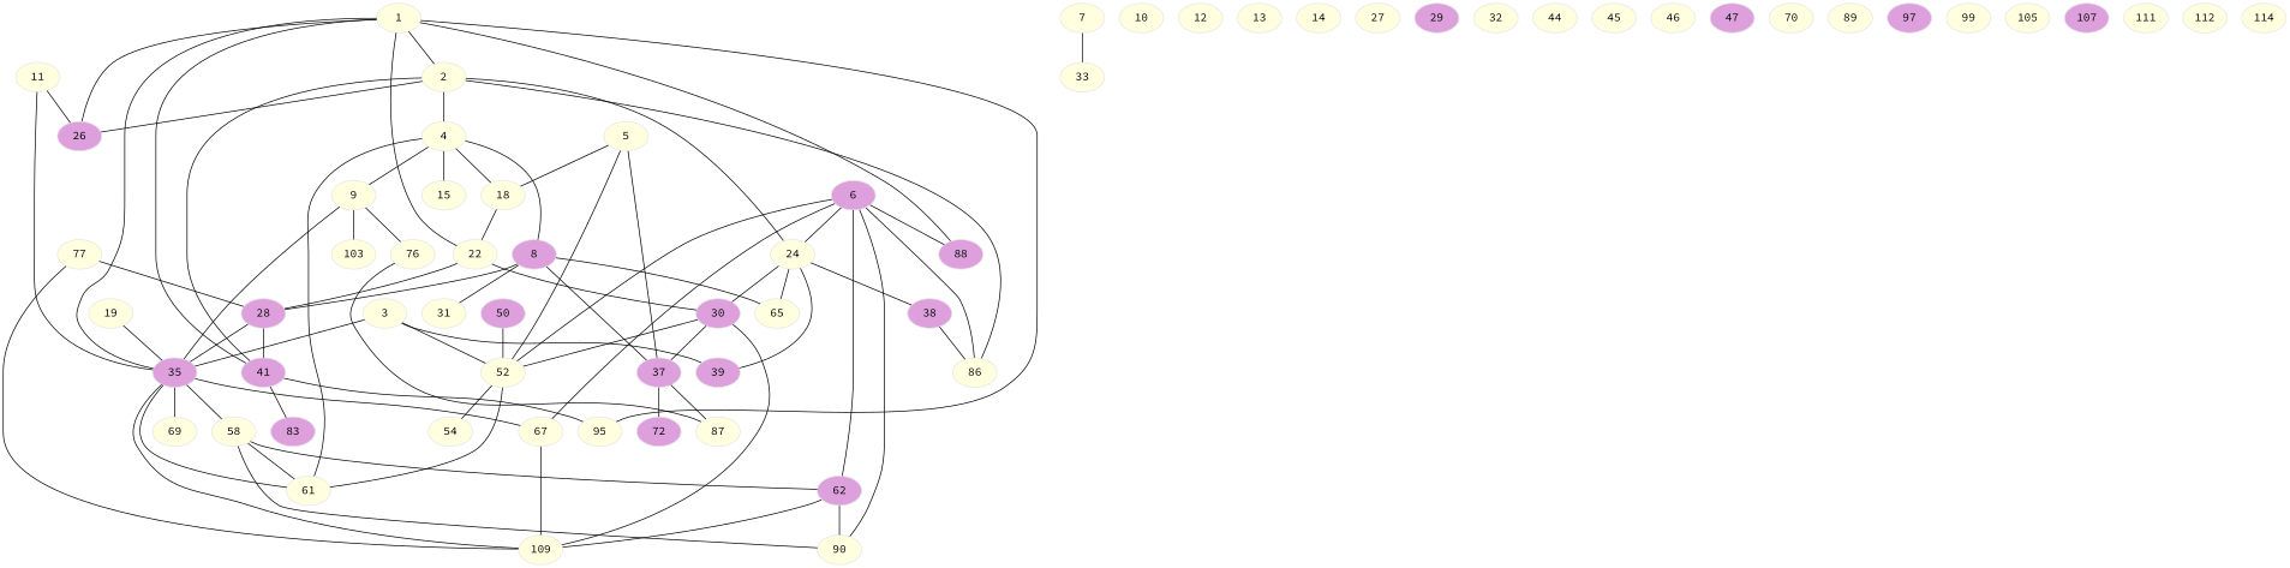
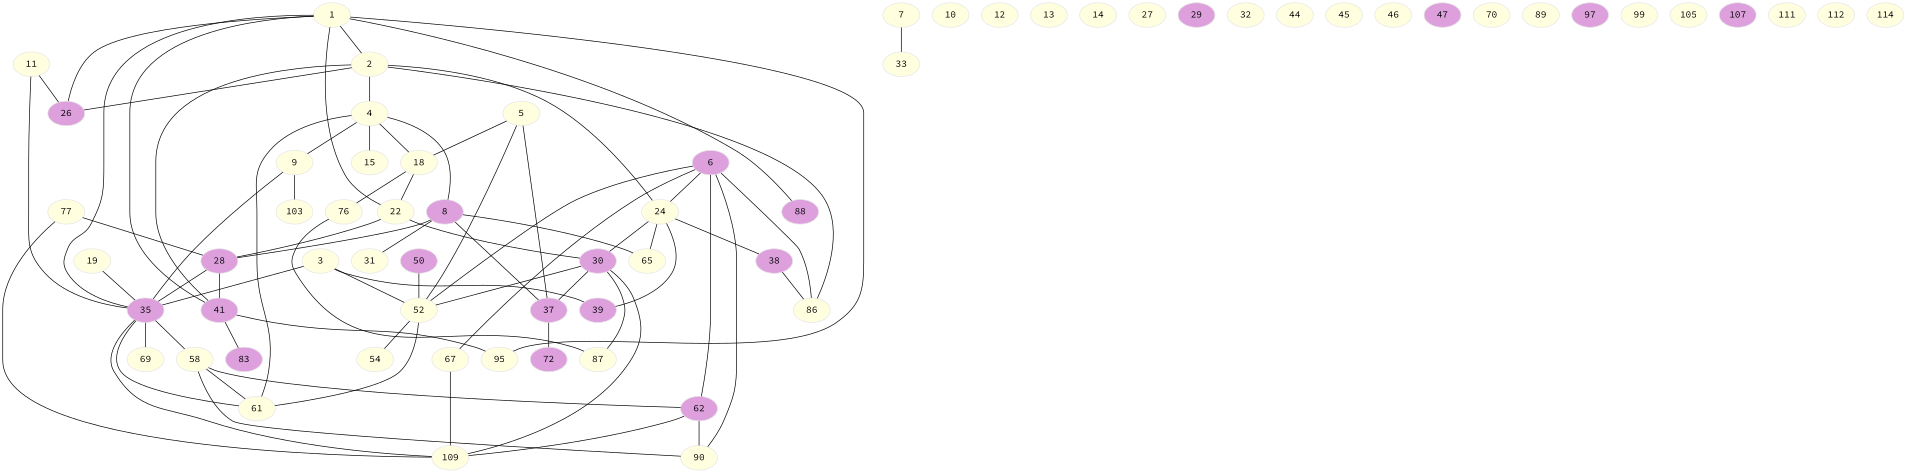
  graph {
    fontname="Source Code Pro"
    node [color=gray90 fillcolor=lightyellow fontname="Source Code Pro" style=filled]
    edge [fontname="Source Code Pro"]
    1 [super="+120"]
    2 [super="+82+21"]
    22 [super="+64+115"]
    26 [fillcolor=plum]
    35 [fillcolor=plum super="+96+63"]
    41 [fillcolor=plum super="+85+68+59"]
    88 [fillcolor=plum]
    95
    4 [super="+116+53+51"]
    24 [super="+34+36"]
    86 [super="+101"]
    28 [fillcolor=plum super="+49+129"]
    30 [fillcolor=plum super="+57+77+55"]
    61 [super="+102+135"]
    67
    109 [super="+125"]
    58
    69 [super="+92"]
    83 [fillcolor=plum]
    8 [fillcolor=plum super="+48+98"]
    9 [super="+42"]
    15
    18 [super="+119"]
    39 [fillcolor=plum]
    65 [super="+66"]
    38 [fillcolor=plum]
    3 [super="+122"]
    52 [super="+79+71"]
    54 [super="+56"]
    37 [fillcolor=plum super="+60"]
    31 [super="+74"]
    103
    76 [super="+104"]
    5 [super="+40"]
    72 [fillcolor=plum super="+100"]
    6 [fillcolor=plum super="+124+16"]
    62 [fillcolor=plum]
    90 [super="+127"]
    7 [super="+73"]
    33 [super="+94"]
    10
    11 [super="+117"]
    12 [super="+121"]
    13 [super="+130"]
    14
    n46 [label=77]
    87
    19
    27
    29 [fillcolor=plum]
    32
    44
    45
    46 [super="+84"]
    47 [fillcolor=plum]
    50 [fillcolor=plum super="+128"]
    70
    89
    97 [fillcolor=plum]
    99
    105
    107 [fillcolor=plum]
    111
    112
    114
    1 -- 2
    1 -- 22
    1 -- 26
    1 -- 35
    1 -- 41
    1 -- 88
    1 -- 95
    2 -- 26
    2 -- 41
    2 -- 4
    2 -- 24
    2 -- 86
    22 -- 28
    22 -- 30 [weight=3]
    35 -- 61
-   35 -- 67
    35 -- 109
    35 -- 58
    35 -- 69
    41 -- 95
    41 -- 83
    4 -- 61
    4 -- 8
    4 -- 9
    4 -- 15
    4 -- 18
    24 -- 30
    24 -- 39
    24 -- 65
    24 -- 38
    28 -- 35
    28 -- 41
    30 -- 109
    30 -- 52
    30 -- 37
-   37 -- 87
+   30 -- 87
    67 -- 109
    58 -- 61
    58 -- 62
    58 -- 90
    8 -- 28
    8 -- 65
    8 -- 37
    8 -- 31
    9 -- 35
    9 -- 103
    18 -- 22
-   9 -- 76
+   18 -- 76
    38 -- 86
    3 -- 35
    3 -- 39
    3 -- 52
    52 -- 61
    52 -- 54
    37 -- 72
    76 -- 87
    5 -- 18
    5 -- 52
    5 -- 37 [weight=2]
-   6 -- 88
    6 -- 24
    6 -- 86
    6 -- 67
    6 -- 52
    6 -- 62
    6 -- 90
    62 -- 109
    62 -- 90
    7 -- 33
    11 -- 26
    11 -- 35
    n46 -- 28
    n46 -- 109
    19 -- 35
    50 -- 52
  }
